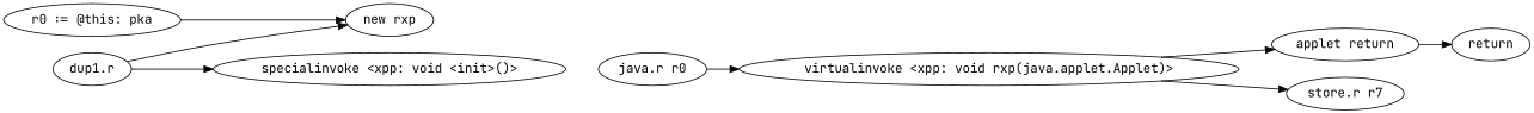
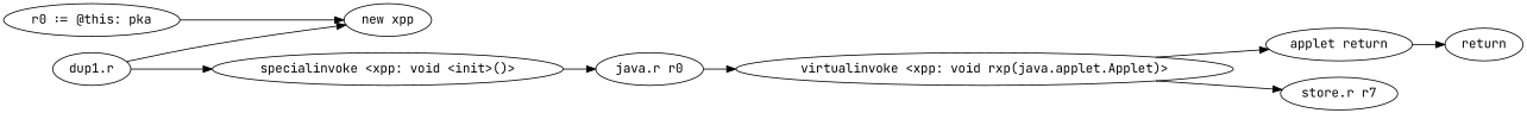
  digraph {
    fontname="JetBrains Mono"
    rankdir=LR
    node [fontname="JetBrains Mono"]
    edge [fontname="JetBrains Mono"]
    "r0 := @this: pka"
-   "new xpp" [label="new rxp"]
+   "new xpp"
    "dup1.r"
    "specialinvoke <xpp: void <init>()>"
    n5 [label="java.r r0"]
    "virtualinvoke <xpp: void rxp(java.applet.Applet)>"
    n7 [label="applet return"]
    n8 [label="store.r r7"]
    return
    "r0 := @this: pka" -> "new xpp"
    "dup1.r" -> "new xpp"
    "dup1.r" -> "specialinvoke <xpp: void <init>()>"
+   "specialinvoke <xpp: void <init>()>" -> n5
    n5 -> "virtualinvoke <xpp: void rxp(java.applet.Applet)>"
    "virtualinvoke <xpp: void rxp(java.applet.Applet)>" -> n7
    "virtualinvoke <xpp: void rxp(java.applet.Applet)>" -> n8
    n7 -> return
  }
